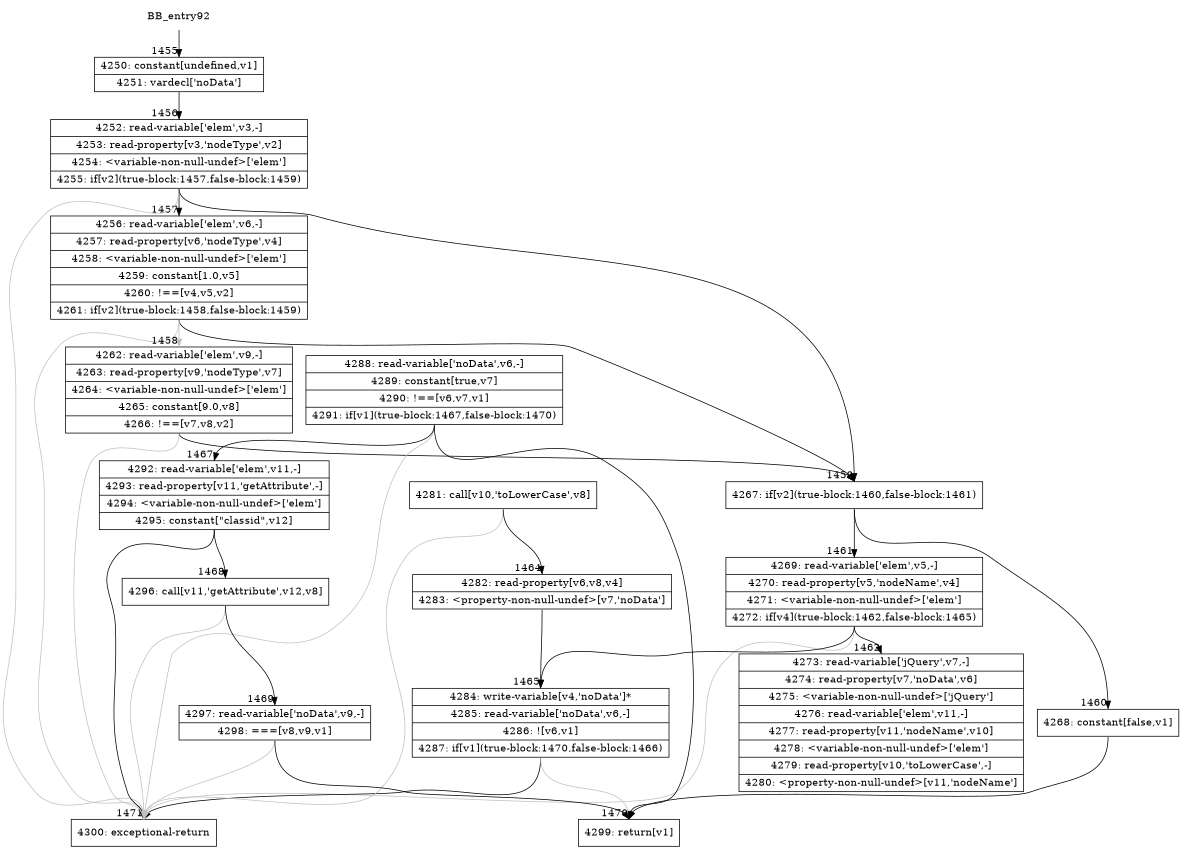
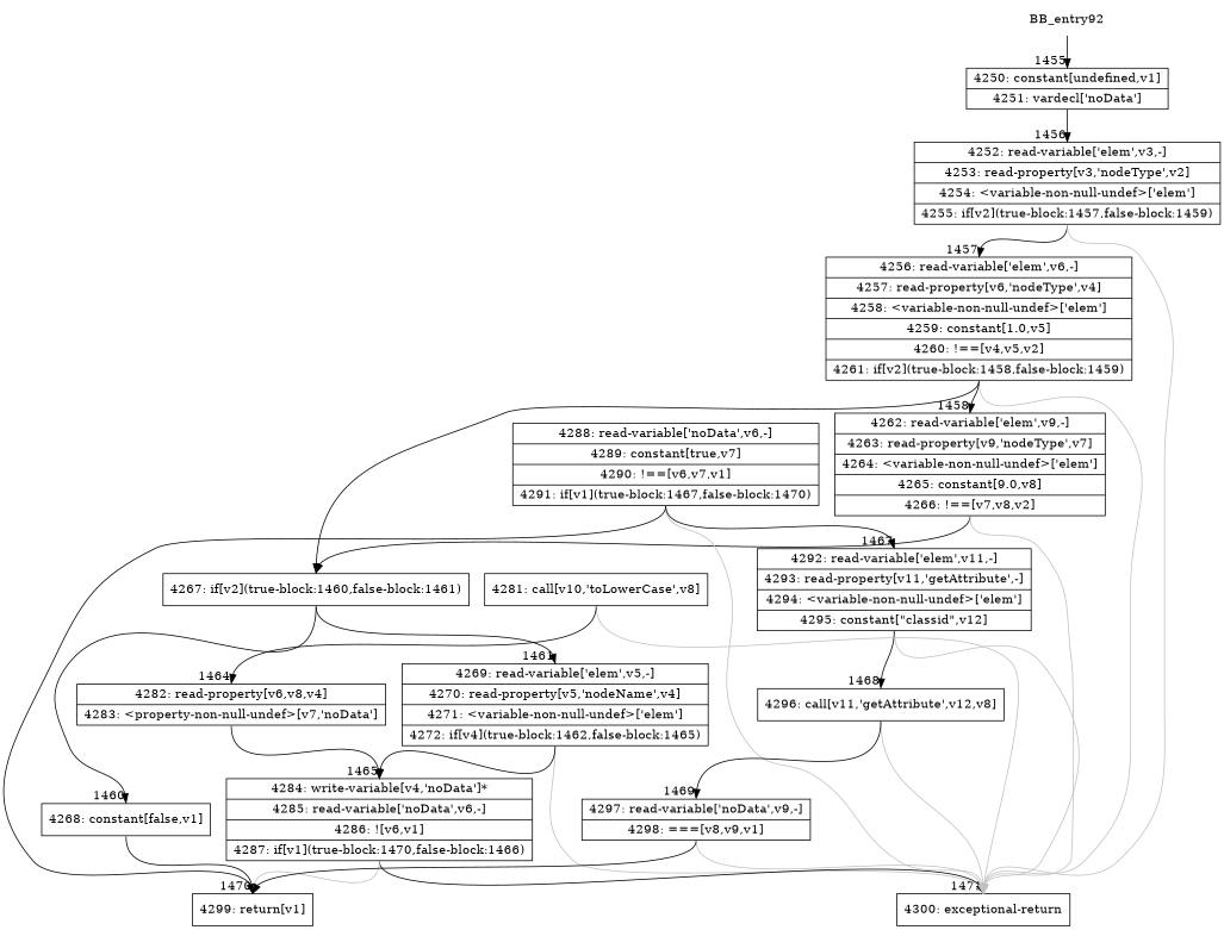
  digraph {
    rankdir=TD
    node [shape=record]
    edge [headport=n tailport=s]
    n1 [label=BB_entry92 shape=none]
    n2 [label="{4250: constant[undefined,v1]|4251: vardecl['noData']}"]
    n3 [label="{4252: read-variable['elem',v3,-]|4253: read-property[v3,'nodeType',v2]|4254: \<variable-non-null-undef\>['elem']|4255: if[v2](true-block:1457,false-block:1459)}"]
    n4 [label="{4267: if[v2](true-block:1460,false-block:1461)}"]
    n5 [label="{4256: read-variable['elem',v6,-]|4257: read-property[v6,'nodeType',v4]|4258: \<variable-non-null-undef\>['elem']|4259: constant[1.0,v5]|4260: !==[v4,v5,v2]|4261: if[v2](true-block:1458,false-block:1459)}"]
    n6 [label="{4300: exceptional-return}"]
    n7 [label="{4268: constant[false,v1]}"]
    n8 [label="{4269: read-variable['elem',v5,-]|4270: read-property[v5,'nodeName',v4]|4271: \<variable-non-null-undef\>['elem']|4272: if[v4](true-block:1462,false-block:1465)}"]
    n9 [label="{4262: read-variable['elem',v9,-]|4263: read-property[v9,'nodeType',v7]|4264: \<variable-non-null-undef\>['elem']|4265: constant[9.0,v8]|4266: !==[v7,v8,v2]}"]
    n10 [label="{4299: return[v1]}"]
    n11 [label="{4284: write-variable[v4,'noData']*|4285: read-variable['noData',v6,-]|4286: ![v6,v1]|4287: if[v1](true-block:1470,false-block:1466)}"]
-   n12 [label="{4273: read-variable['jQuery',v7,-]|4274: read-property[v7,'noData',v6]|4275: \<variable-non-null-undef\>['jQuery']|4276: read-variable['elem',v11,-]|4277: read-property[v11,'nodeName',v10]|4278: \<variable-non-null-undef\>['elem']|4279: read-property[v10,'toLowerCase',-]|4280: \<property-non-null-undef\>[v11,'nodeName']}"]
    n13 [label="{4288: read-variable['noData',v6,-]|4289: constant[true,v7]|4290: !==[v6,v7,v1]|4291: if[v1](true-block:1467,false-block:1470)}"]
    n14 [label="{4292: read-variable['elem',v11,-]|4293: read-property[v11,'getAttribute',-]|4294: \<variable-non-null-undef\>['elem']|4295: constant[\"classid\",v12]}"]
    n15 [label="{4281: call[v10,'toLowerCase',v8]}"]
    n16 [label="{4282: read-property[v6,v8,v4]|4283: \<property-non-null-undef\>[v7,'noData']}"]
    n17 [label="{4296: call[v11,'getAttribute',v12,v8]}"]
    n18 [label="{4297: read-variable['noData',v9,-]|4298: ===[v8,v9,v1]}"]
    n1 -> n2 [headlabel="    1455"]
    n2 -> n3 [headlabel="      1456"]
-   n3 -> n4 [headlabel="      1459"]
    n3 -> n5 [headlabel="      1457"]
    n3 -> n6 [color=gray headlabel="      1471"]
    n4 -> n7 [headlabel="      1460"]
    n4 -> n8 [headlabel="      1461"]
    n5 -> n4
    n5 -> n6 [color=gray]
-   n5 -> n9 [headlabel="      1458" color=gray]
+   n5 -> n9 [headlabel="      1458"]
    n7 -> n10 [headlabel="      1470"]
    n8 -> n6 [color=gray]
    n8 -> n11 [headlabel="      1465"]
-   n8 -> n12 [headlabel="      1462"]
    n9 -> n4
    n9 -> n6 [color=gray]
    n11 -> n6 [color=black]
    n11 -> n10 [color=gray]
    n13 -> n6 [color=gray]
    n13 -> n10
    n13 -> n14 [headlabel="      1467"]
-   n14 -> n6 [color=black]
+   n14 -> n6 [color=gray]
    n14 -> n17 [headlabel="      1468"]
    n15 -> n6 [color=gray]
    n15 -> n16 [headlabel="      1464"]
    n16 -> n11
    n17 -> n6 [color=gray]
    n17 -> n18 [headlabel="      1469"]
    n18 -> n6 [color=gray]
    n18 -> n10
  }
